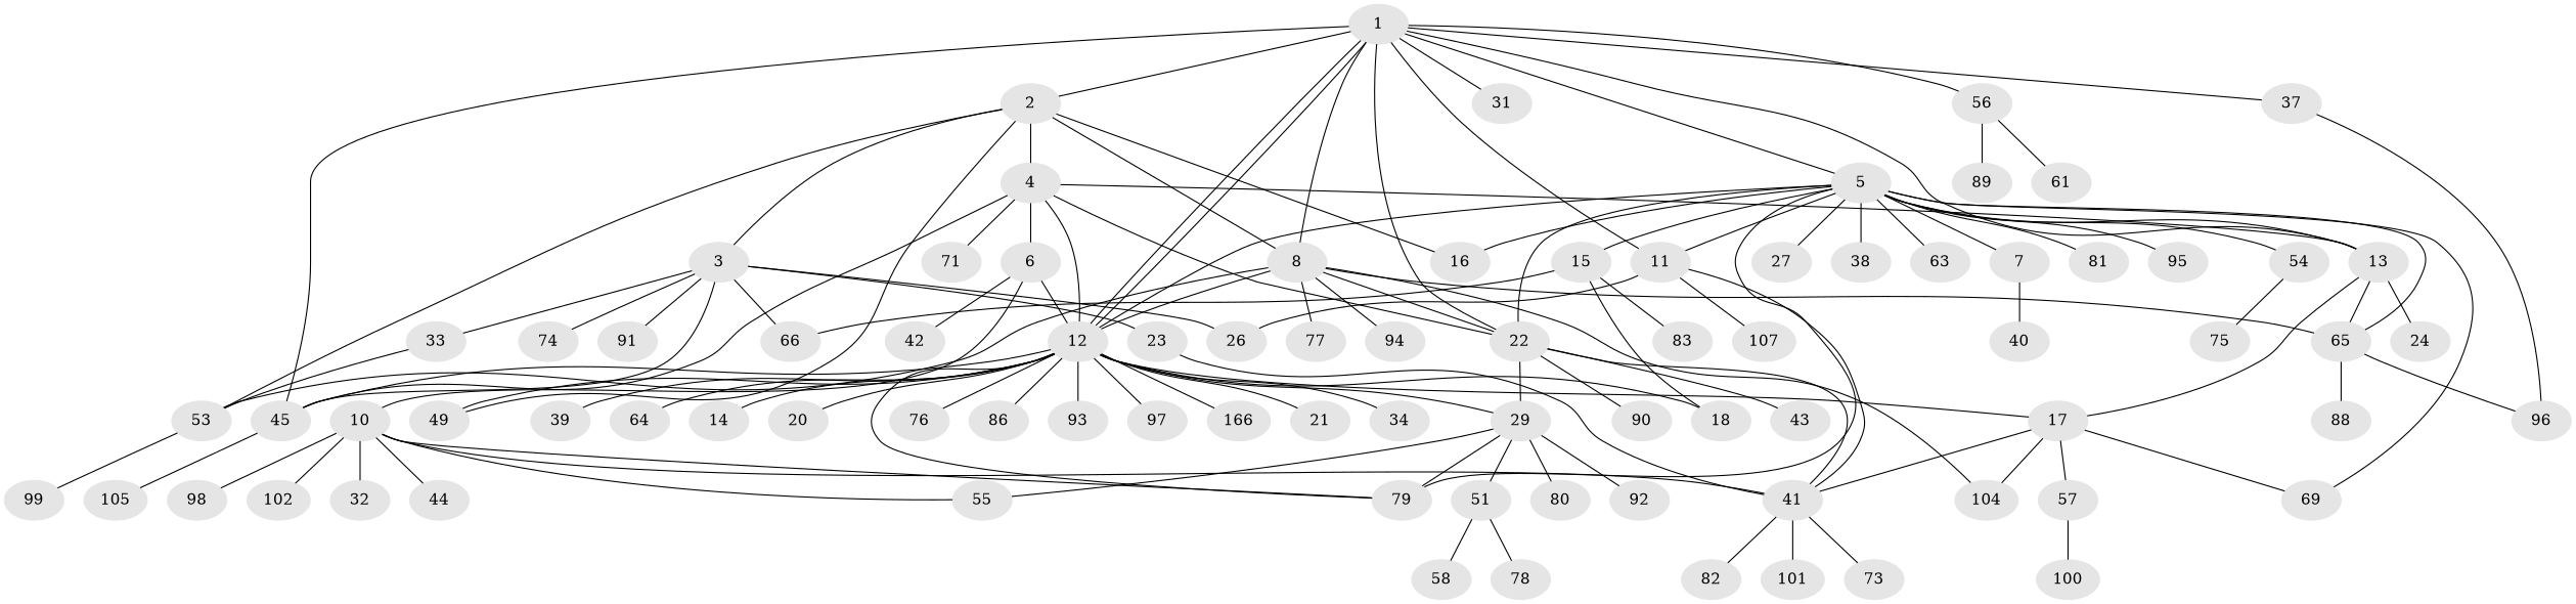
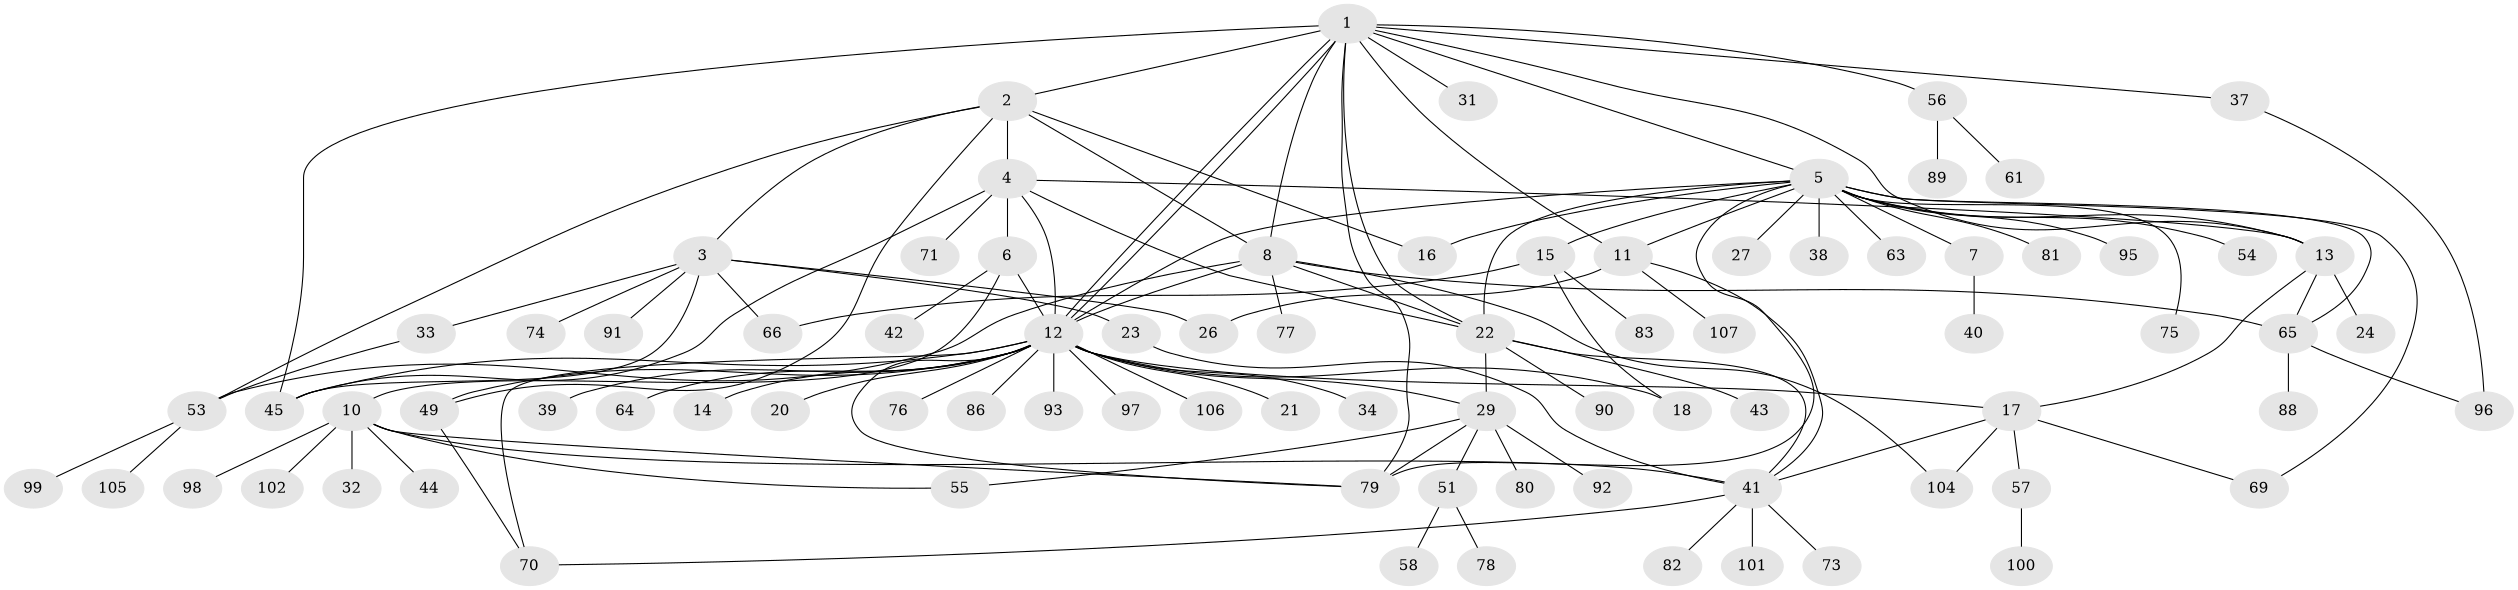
  graph {
    node [color=gray90 style=filled]
    1 [super="+35"]
    2 [super="+25"]
    5 [super="+36"]
    8 [super="+85"]
    11 [super="+68"]
    12 [super="+60"]
    13
    22 [super="+59"]
    31
    37
    45 [super="+72"]
    56
    79
    3 [super="+9"]
    4 [super="+30"]
    16
    49 [super="+84"]
    53
    7
    15 [super="+50"]
    27
    38 [super="+46"]
    54
    63
    65 [super="+103"]
    69
    75
    81
    95
    77
-   94
    104
    26
    41 [super="+48"]
    107
    14
    17 [super="+28"]
    18
    20
    21
    29 [super="+47"]
    34
    39
    64
+   70
    76
    86
    93
    97
-   106 [label=166]
+   106
    24 [super="+87"]
    43
    90
    96
    105
    61
    89
    23
    33 [super="+67"]
    66
    74
    91
    6 [super="+62"]
    71
    99
    10 [super="+19"]
    42
    40 [super="+52"]
    83
    88
    32
    44
    55
    98
    102
    73
    82
    101
    57
    51
    80
    92
    100
    58
    78
    1 -- 2
    1 -- 5
    1 -- 8
    1 -- 11
    1 -- 12 [weight=2]
    1 -- 12
    1 -- 13
    1 -- 22
    1 -- 31
    1 -- 37
    1 -- 45
    1 -- 56
+   1 -- 79
    2 -- 8
    2 -- 3
    2 -- 4
    2 -- 16
    2 -- 49
    2 -- 53
    5 -- 11
    5 -- 12
    5 -- 13
    5 -- 22
    5 -- 79
    5 -- 16
    5 -- 7
    5 -- 15
    5 -- 27
    5 -- 38
    5 -- 54
    5 -- 63
    5 -- 65
    5 -- 69
-   54 -- 75
+   5 -- 75
    5 -- 81
    5 -- 95
    8 -- 12
    8 -- 22
    8 -- 53
    8 -- 65
    8 -- 77
-   8 -- 94
    8 -- 104
    11 -- 26
    11 -- 41
    11 -- 107
    12 -- 45
    12 -- 79
    12 -- 49
    12 -- 14
    12 -- 17
    12 -- 18
    12 -- 20
    12 -- 21
    12 -- 29
    12 -- 34
    12 -- 39
    12 -- 64
+   12 -- 70
    12 -- 76
    12 -- 86
    12 -- 93
    12 -- 97
    12 -- 106
    13 -- 65
    13 -- 17
    13 -- 24
    22 -- 41
    22 -- 29
    22 -- 43
    22 -- 90
    37 -- 96
-   45 -- 105
+   53 -- 105
    56 -- 61
    56 -- 89
    3 -- 45
    3 -- 26
    3 -- 23
    3 -- 33
    3 -- 66
    3 -- 74
    3 -- 91
    4 -- 12
    4 -- 13
    4 -- 22
    4 -- 45
    4 -- 6 [weight=2]
    4 -- 71
+   49 -- 70
    53 -- 99
    7 -- 40
    15 -- 18
    15 -- 66
    15 -- 83
    65 -- 96
    65 -- 88
+   41 -- 70
    41 -- 73
    41 -- 82
    41 -- 101
    17 -- 69
    17 -- 104
    17 -- 41
    17 -- 57
    29 -- 79
    29 -- 55
    29 -- 51
    29 -- 80
    29 -- 92
    23 -- 41
    33 -- 53
    6 -- 12
    6 -- 10
    6 -- 42
    10 -- 79
    10 -- 41
    10 -- 32
    10 -- 44
    10 -- 55
    10 -- 98
    10 -- 102
    57 -- 100
    51 -- 58
    51 -- 78
  }
